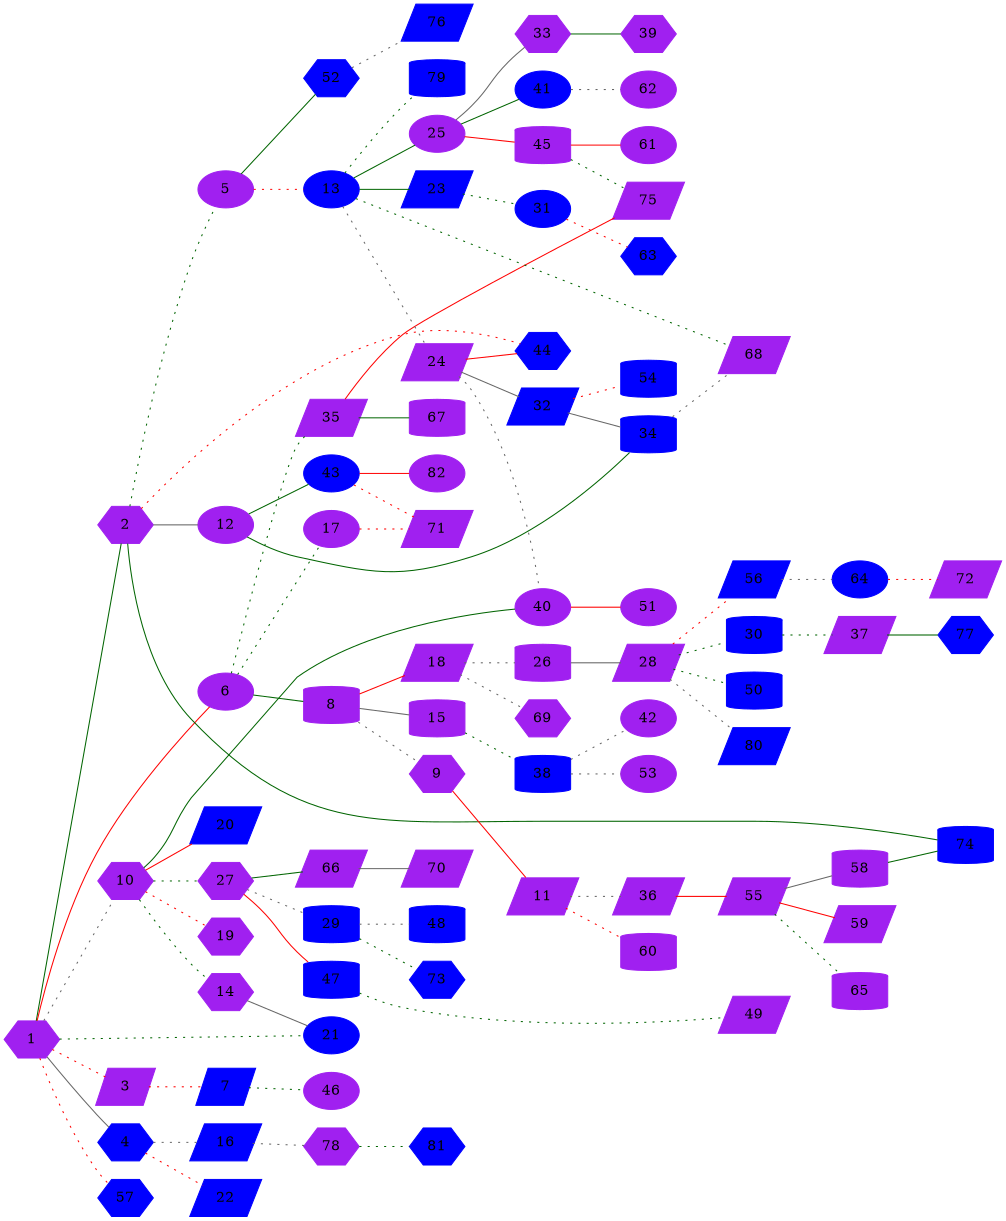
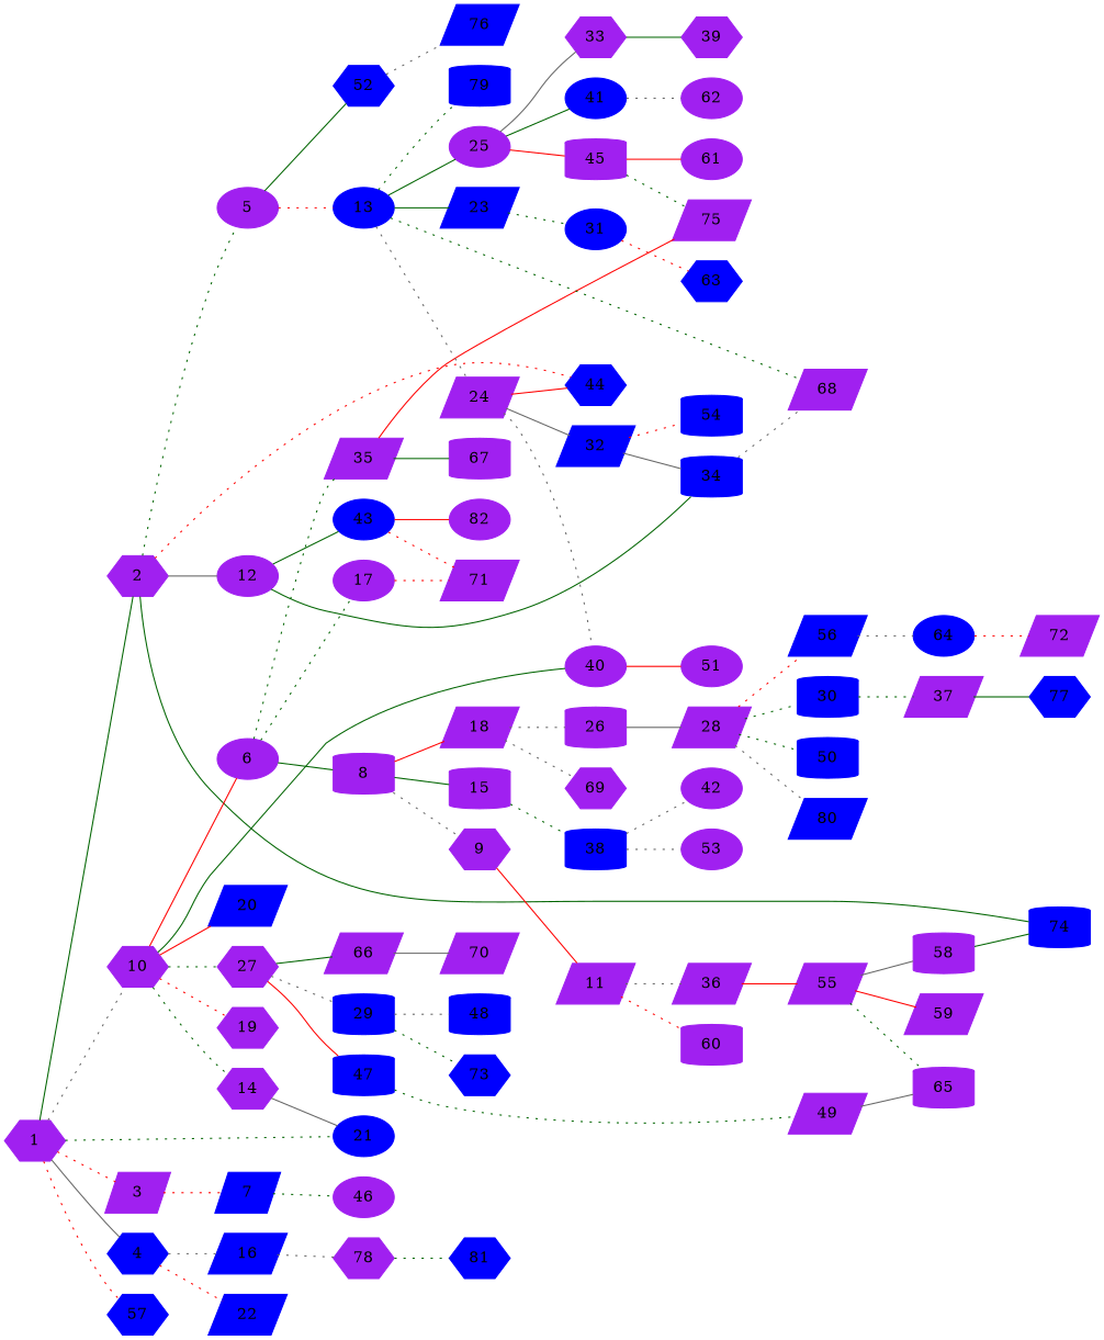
  graph {
    rankdir=LR
    node [color=purple shape=parallelogram style=filled]
    edge [color=darkgreen style=dotted]
    1 [shape=hexagon]
    2 [shape=hexagon]
    3
    4 [color=blue shape=hexagon]
    6 [shape=ellipse]
    10 [shape=hexagon]
    21 [color=blue shape=ellipse]
    57 [color=blue shape=hexagon]
    5 [shape=ellipse]
    12 [shape=ellipse]
    44 [color=blue shape=hexagon]
    74 [color=blue shape=cylinder]
    7 [color=blue]
    16 [color=blue]
    22 [color=blue]
    8 [shape=cylinder]
    17 [shape=ellipse]
    35
    14 [shape=hexagon]
    19 [shape=hexagon]
    20 [color=blue]
    27 [shape=hexagon]
    40 [shape=ellipse]
    13 [color=blue shape=ellipse]
    52 [color=blue shape=hexagon]
    34 [color=blue shape=cylinder]
    43 [color=blue shape=ellipse]
    46 [shape=ellipse]
    78 [shape=hexagon]
    68
    23 [color=blue]
    24
    25 [shape=ellipse]
    79 [color=blue shape=cylinder]
    76 [color=blue]
    9 [shape=hexagon]
    15 [shape=cylinder]
    18
    71
    67 [shape=cylinder]
    75
    11
    38 [color=blue shape=cylinder]
    26 [shape=cylinder]
    69 [shape=hexagon]
    36
    60 [shape=cylinder]
    66
    29 [color=blue shape=cylinder]
    47 [color=blue shape=cylinder]
    55
    82 [shape=ellipse]
    31 [color=blue shape=ellipse]
    32 [color=blue]
    33 [shape=hexagon]
    41 [color=blue shape=ellipse]
    45 [shape=cylinder]
    42 [shape=ellipse]
    53 [shape=ellipse]
    81 [color=blue shape=hexagon]
    28
    70
    63 [color=blue shape=hexagon]
    54 [color=blue shape=cylinder]
    51 [shape=ellipse]
    39 [shape=hexagon]
    62 [shape=ellipse]
    61 [shape=ellipse]
    30 [color=blue shape=cylinder]
    50 [color=blue shape=cylinder]
    56 [color=blue]
    80 [color=blue]
    48 [color=blue shape=cylinder]
    73 [color=blue shape=hexagon]
    49
    37
    64 [color=blue shape=ellipse]
    77 [color=blue shape=hexagon]
    65 [shape=cylinder]
    58 [shape=cylinder]
    59
    72
    1 -- 2 [style=solid]
    1 -- 3 [color=red]
    1 -- 4 [color=gray40 style=solid]
-   1 -- 6 [color=red style=solid]
+   10 -- 6 [color=red style=solid]
    1 -- 10 [color=gray40]
    1 -- 21
    1 -- 57 [color=red]
    2 -- 5
    2 -- 12 [color=gray40 style=solid]
    2 -- 44 [color=red]
    2 -- 74 [style=solid]
    3 -- 7 [color=red]
    4 -- 16 [color=gray40]
    4 -- 22 [color=red]
    6 -- 8 [style=solid]
    6 -- 17
    6 -- 35
    10 -- 14
    10 -- 19 [color=red]
    10 -- 20 [color=red style=solid]
    10 -- 27
    10 -- 40 [style=solid]
    5 -- 13 [color=red]
    5 -- 52 [style=solid]
    12 -- 34 [style=solid]
    12 -- 43 [style=solid]
    7 -- 46
    16 -- 78 [color=gray40]
    8 -- 9 [color=gray40]
-   8 -- 15 [color=gray40 style=solid]
+   8 -- 15 [style=solid]
    8 -- 18 [color=red style=solid]
    17 -- 71 [color=red]
    35 -- 67 [style=solid]
    35 -- 75 [color=red style=solid]
    14 -- 21 [color=gray40 style=solid]
    27 -- 66 [style=solid]
    27 -- 29 [color=gray40]
    27 -- 47 [color=red style=solid]
    40 -- 51 [color=red style=solid]
    13 -- 68
    13 -- 23 [style=solid]
    13 -- 24 [color=gray40]
    13 -- 25 [style=solid]
    13 -- 79
    52 -- 76 [color=gray40]
    34 -- 68 [color=gray40]
    43 -- 71 [color=red]
    43 -- 82 [color=red style=solid]
    78 -- 81
    23 -- 31
    24 -- 44 [color=red style=solid]
    24 -- 40 [color=gray40]
    24 -- 32 [color=gray40 style=solid]
    25 -- 33 [color=gray40 style=solid]
    25 -- 41 [style=solid]
    25 -- 45 [color=red style=solid]
    9 -- 11 [color=red style=solid]
    15 -- 38
    18 -- 26 [color=gray40]
    18 -- 69 [color=gray40]
    11 -- 36 [color=gray40]
    11 -- 60 [color=red]
    38 -- 42 [color=gray40]
    38 -- 53 [color=gray40]
    26 -- 28 [color=gray40 style=solid]
    36 -- 55 [color=red style=solid]
    66 -- 70 [color=gray40 style=solid]
    29 -- 48 [color=gray40]
    29 -- 73
    47 -- 49
    55 -- 65
    55 -- 58 [color=gray40 style=solid]
    55 -- 59 [color=red style=solid]
    31 -- 63 [color=red]
    32 -- 34 [color=gray40 style=solid]
    32 -- 54 [color=red]
    33 -- 39 [style=solid]
    41 -- 62 [color=gray40]
    45 -- 75
    45 -- 61 [color=red style=solid]
    28 -- 30
    28 -- 50
    28 -- 56 [color=red]
    28 -- 80 [color=gray40]
    30 -- 37
    56 -- 64 [color=gray40]
+   49 -- 65 [color=gray40 style=solid]
    37 -- 77 [style=solid]
    64 -- 72 [color=red]
    58 -- 74 [style=solid]
  }
